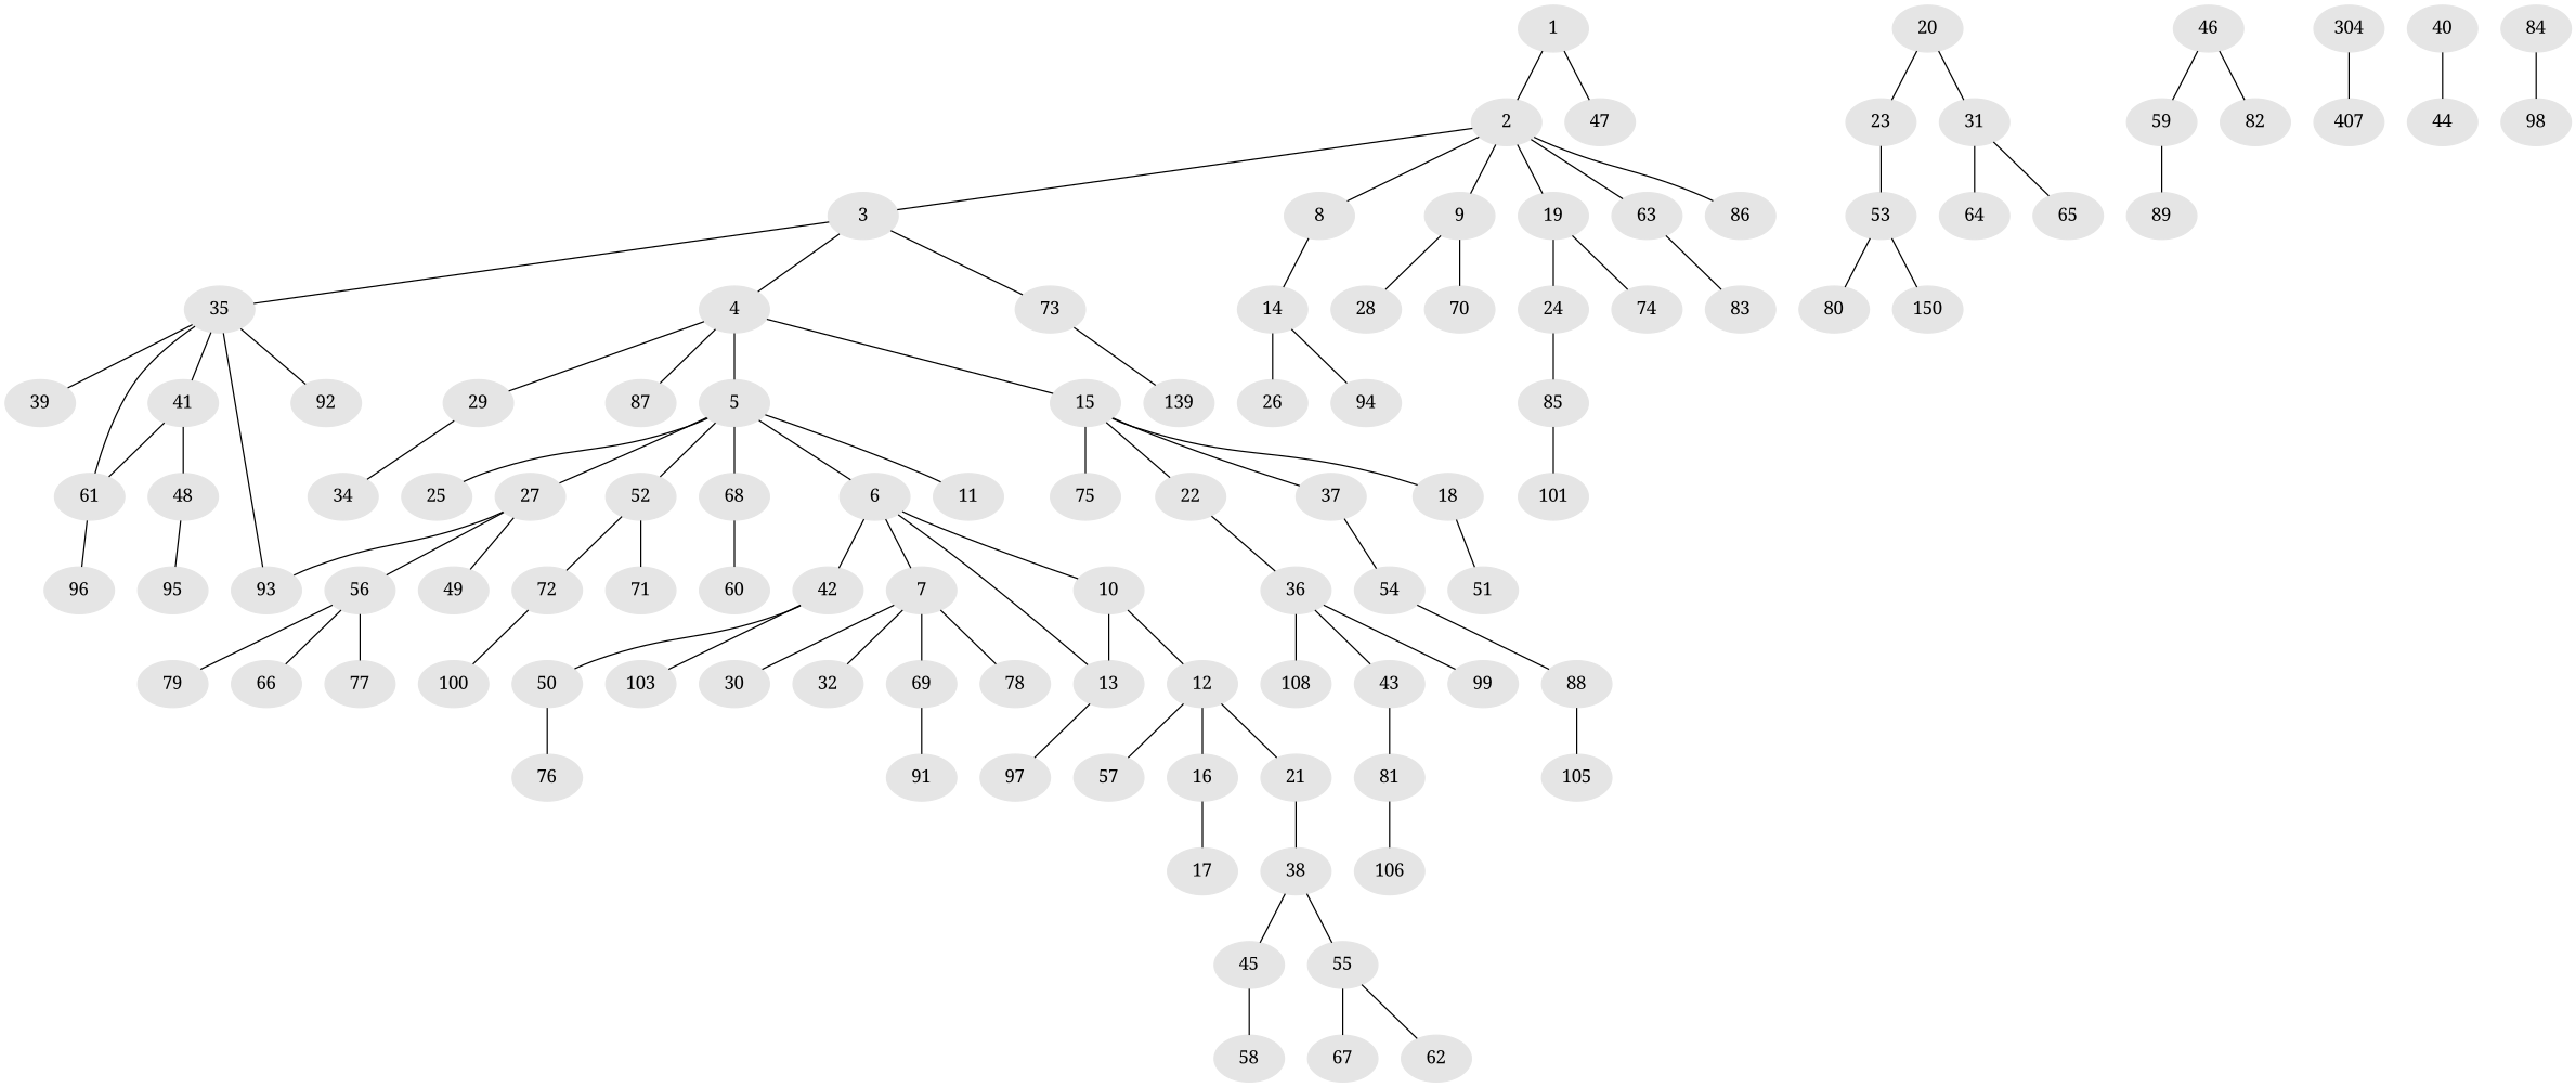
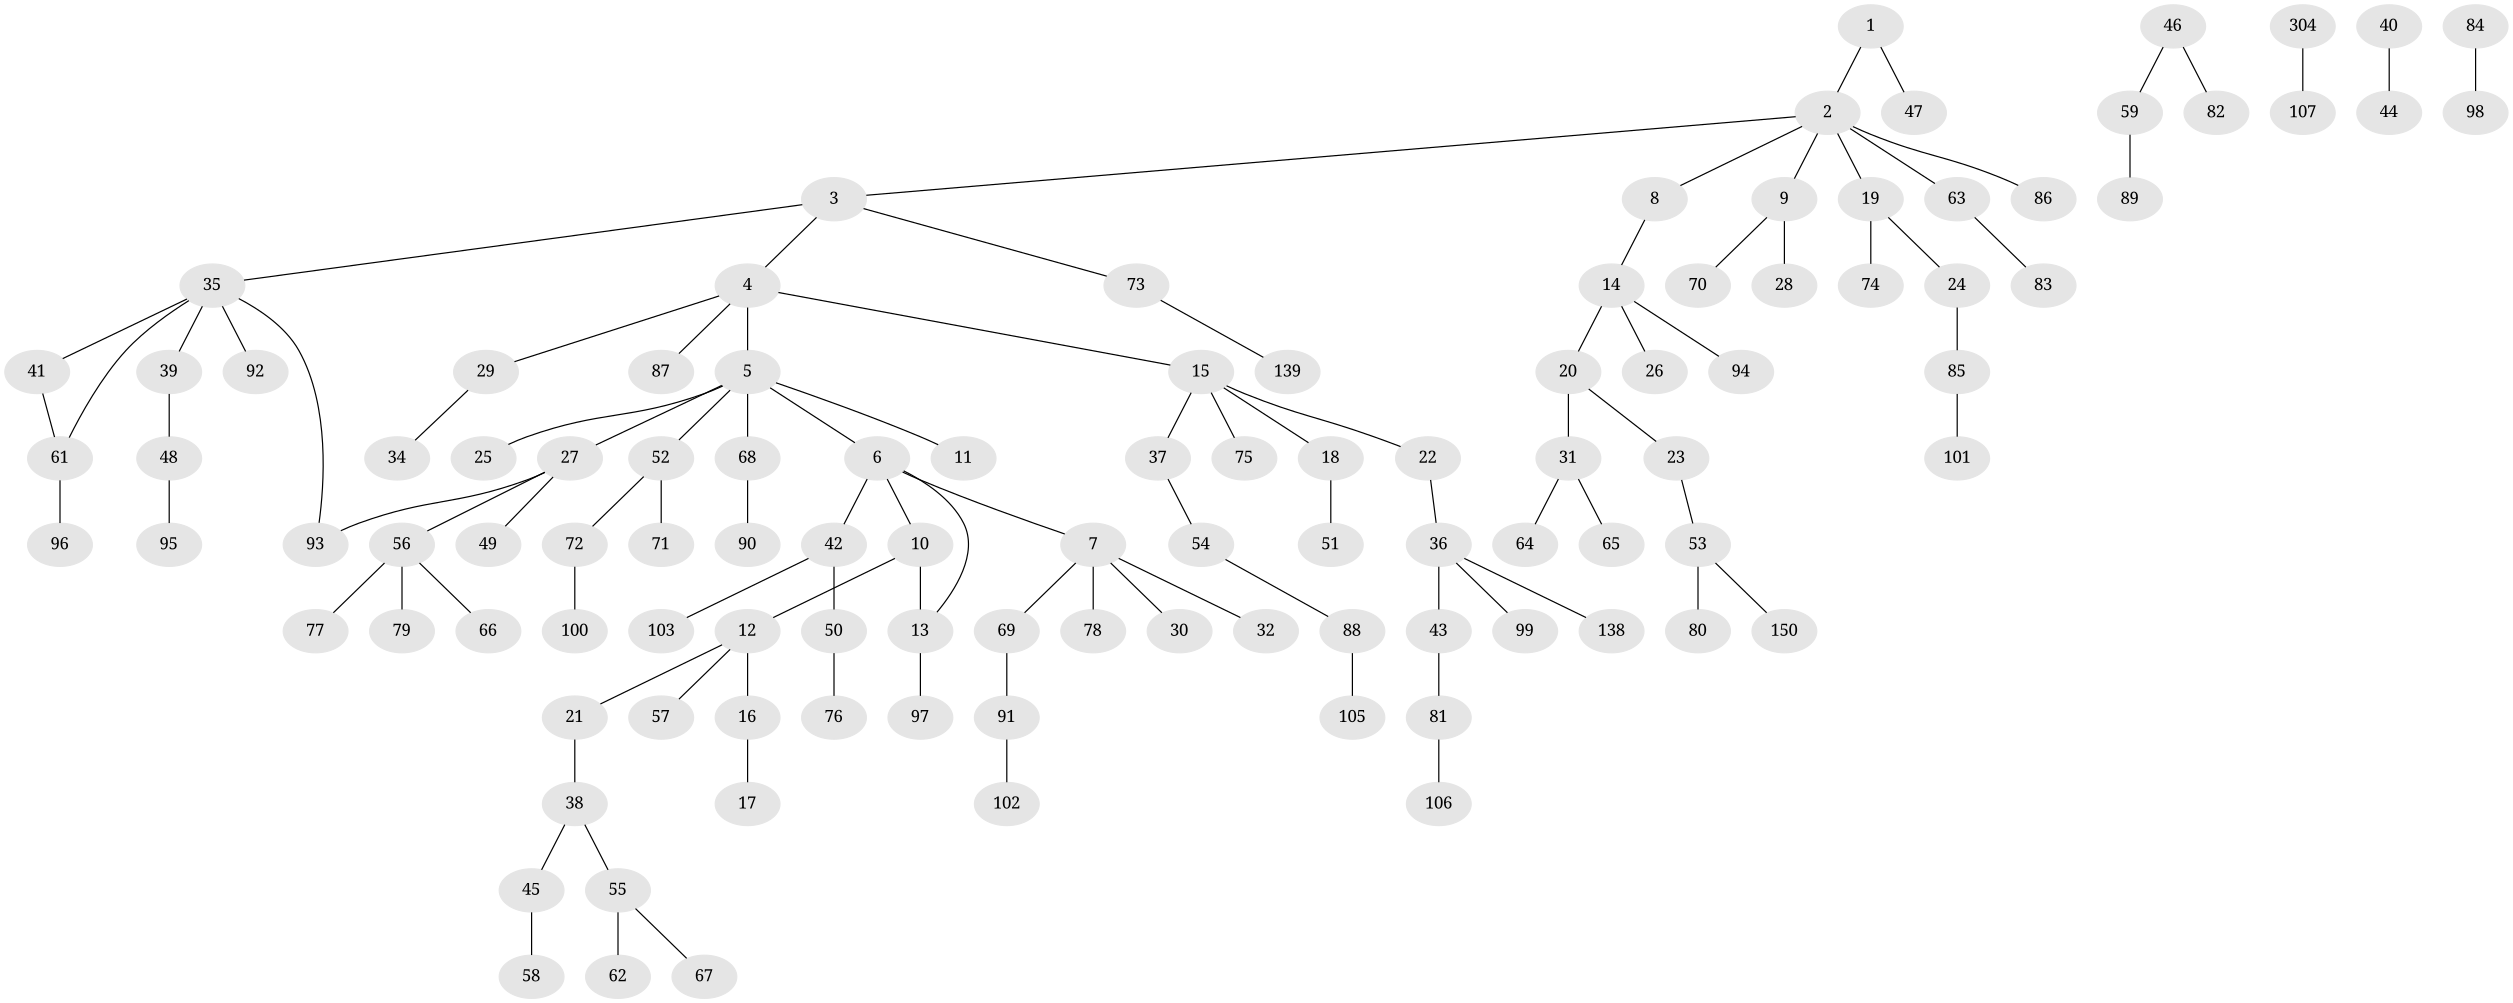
  graph {
    fontname="Noto Serif"
    node [color=gray90 fontname="Noto Serif" style=filled]
    edge [fontname="Noto Serif"]
    1
    2
    47
    3
    8
    9
    19
    63
    86
    4
    35
    73
    14
    28
    70
    24
    74
    83
    5
    15
    29
    87
    93
    39
    41
    92
    61
    n28 [label=139]
    6
    11
    25
    27
    52
    68
    18
    22
    37
    75
    34
    7
    10
    13
    42
    49
    56
    71
    72
-   90 [label=60]
+   90
    30
    32
    69
    78
    12
    97
    50
    103
    91
    20
    26
    94
    16
    21
    57
    17
    38
    46
    59
    82
    23
    31
    51
    36
    54
    85
    53
    64
    65
    45
    55
    43
    99
-   108
+   108 [label=138]
    80
    n84 [label=150]
    101
    66
    77
    79
    n89 [label=304]
-   107 [label=407]
+   107
    48
    40
    44
    81
    88
    58
    67
    62
    95
    96
    76
    106
    89
    100
    105
    84
    98
+   102
    1 -- 2
    1 -- 47
    2 -- 3
    2 -- 8
    2 -- 9
    2 -- 19
    2 -- 63
    2 -- 86
    3 -- 4
    3 -- 35
    3 -- 73
    8 -- 14
    9 -- 28
    9 -- 70
    19 -- 24
    19 -- 74
    63 -- 83
    4 -- 5
    4 -- 15
    4 -- 29
    4 -- 87
    35 -- 93
    35 -- 39
    35 -- 41
    35 -- 92
    35 -- 61
    73 -- n28
+   14 -- 20
    14 -- 26
    14 -- 94
    24 -- 85
    5 -- 6
    5 -- 11
    5 -- 25
    5 -- 27
    5 -- 52
    5 -- 68
    15 -- 18
    15 -- 22
    15 -- 37
    15 -- 75
    29 -- 34
-   41 -- 48
+   39 -- 48
    41 -- 61
    61 -- 96
    6 -- 7
    6 -- 10
    6 -- 13
    6 -- 42
    27 -- 93
    27 -- 49
    27 -- 56
    52 -- 71
    52 -- 72
    68 -- 90
    18 -- 51
    22 -- 36
    37 -- 54
    7 -- 30
    7 -- 32
    7 -- 69
    7 -- 78
    10 -- 13
    10 -- 12
    13 -- 97
    42 -- 50
    42 -- 103
    56 -- 66
    56 -- 77
    56 -- 79
    72 -- 100
    69 -- 91
    12 -- 16
    12 -- 21
    12 -- 57
    50 -- 76
+   91 -- 102
    20 -- 23
    20 -- 31
    16 -- 17
    21 -- 38
    38 -- 45
    38 -- 55
    46 -- 59
    46 -- 82
    59 -- 89
    23 -- 53
    31 -- 64
    31 -- 65
    36 -- 43
    36 -- 99
    36 -- 108
    54 -- 88
    85 -- 101
    53 -- 80
    53 -- n84
    45 -- 58
    55 -- 67
    55 -- 62
    43 -- 81
    n89 -- 107
    48 -- 95
    40 -- 44
    81 -- 106
    88 -- 105
    84 -- 98
  }
